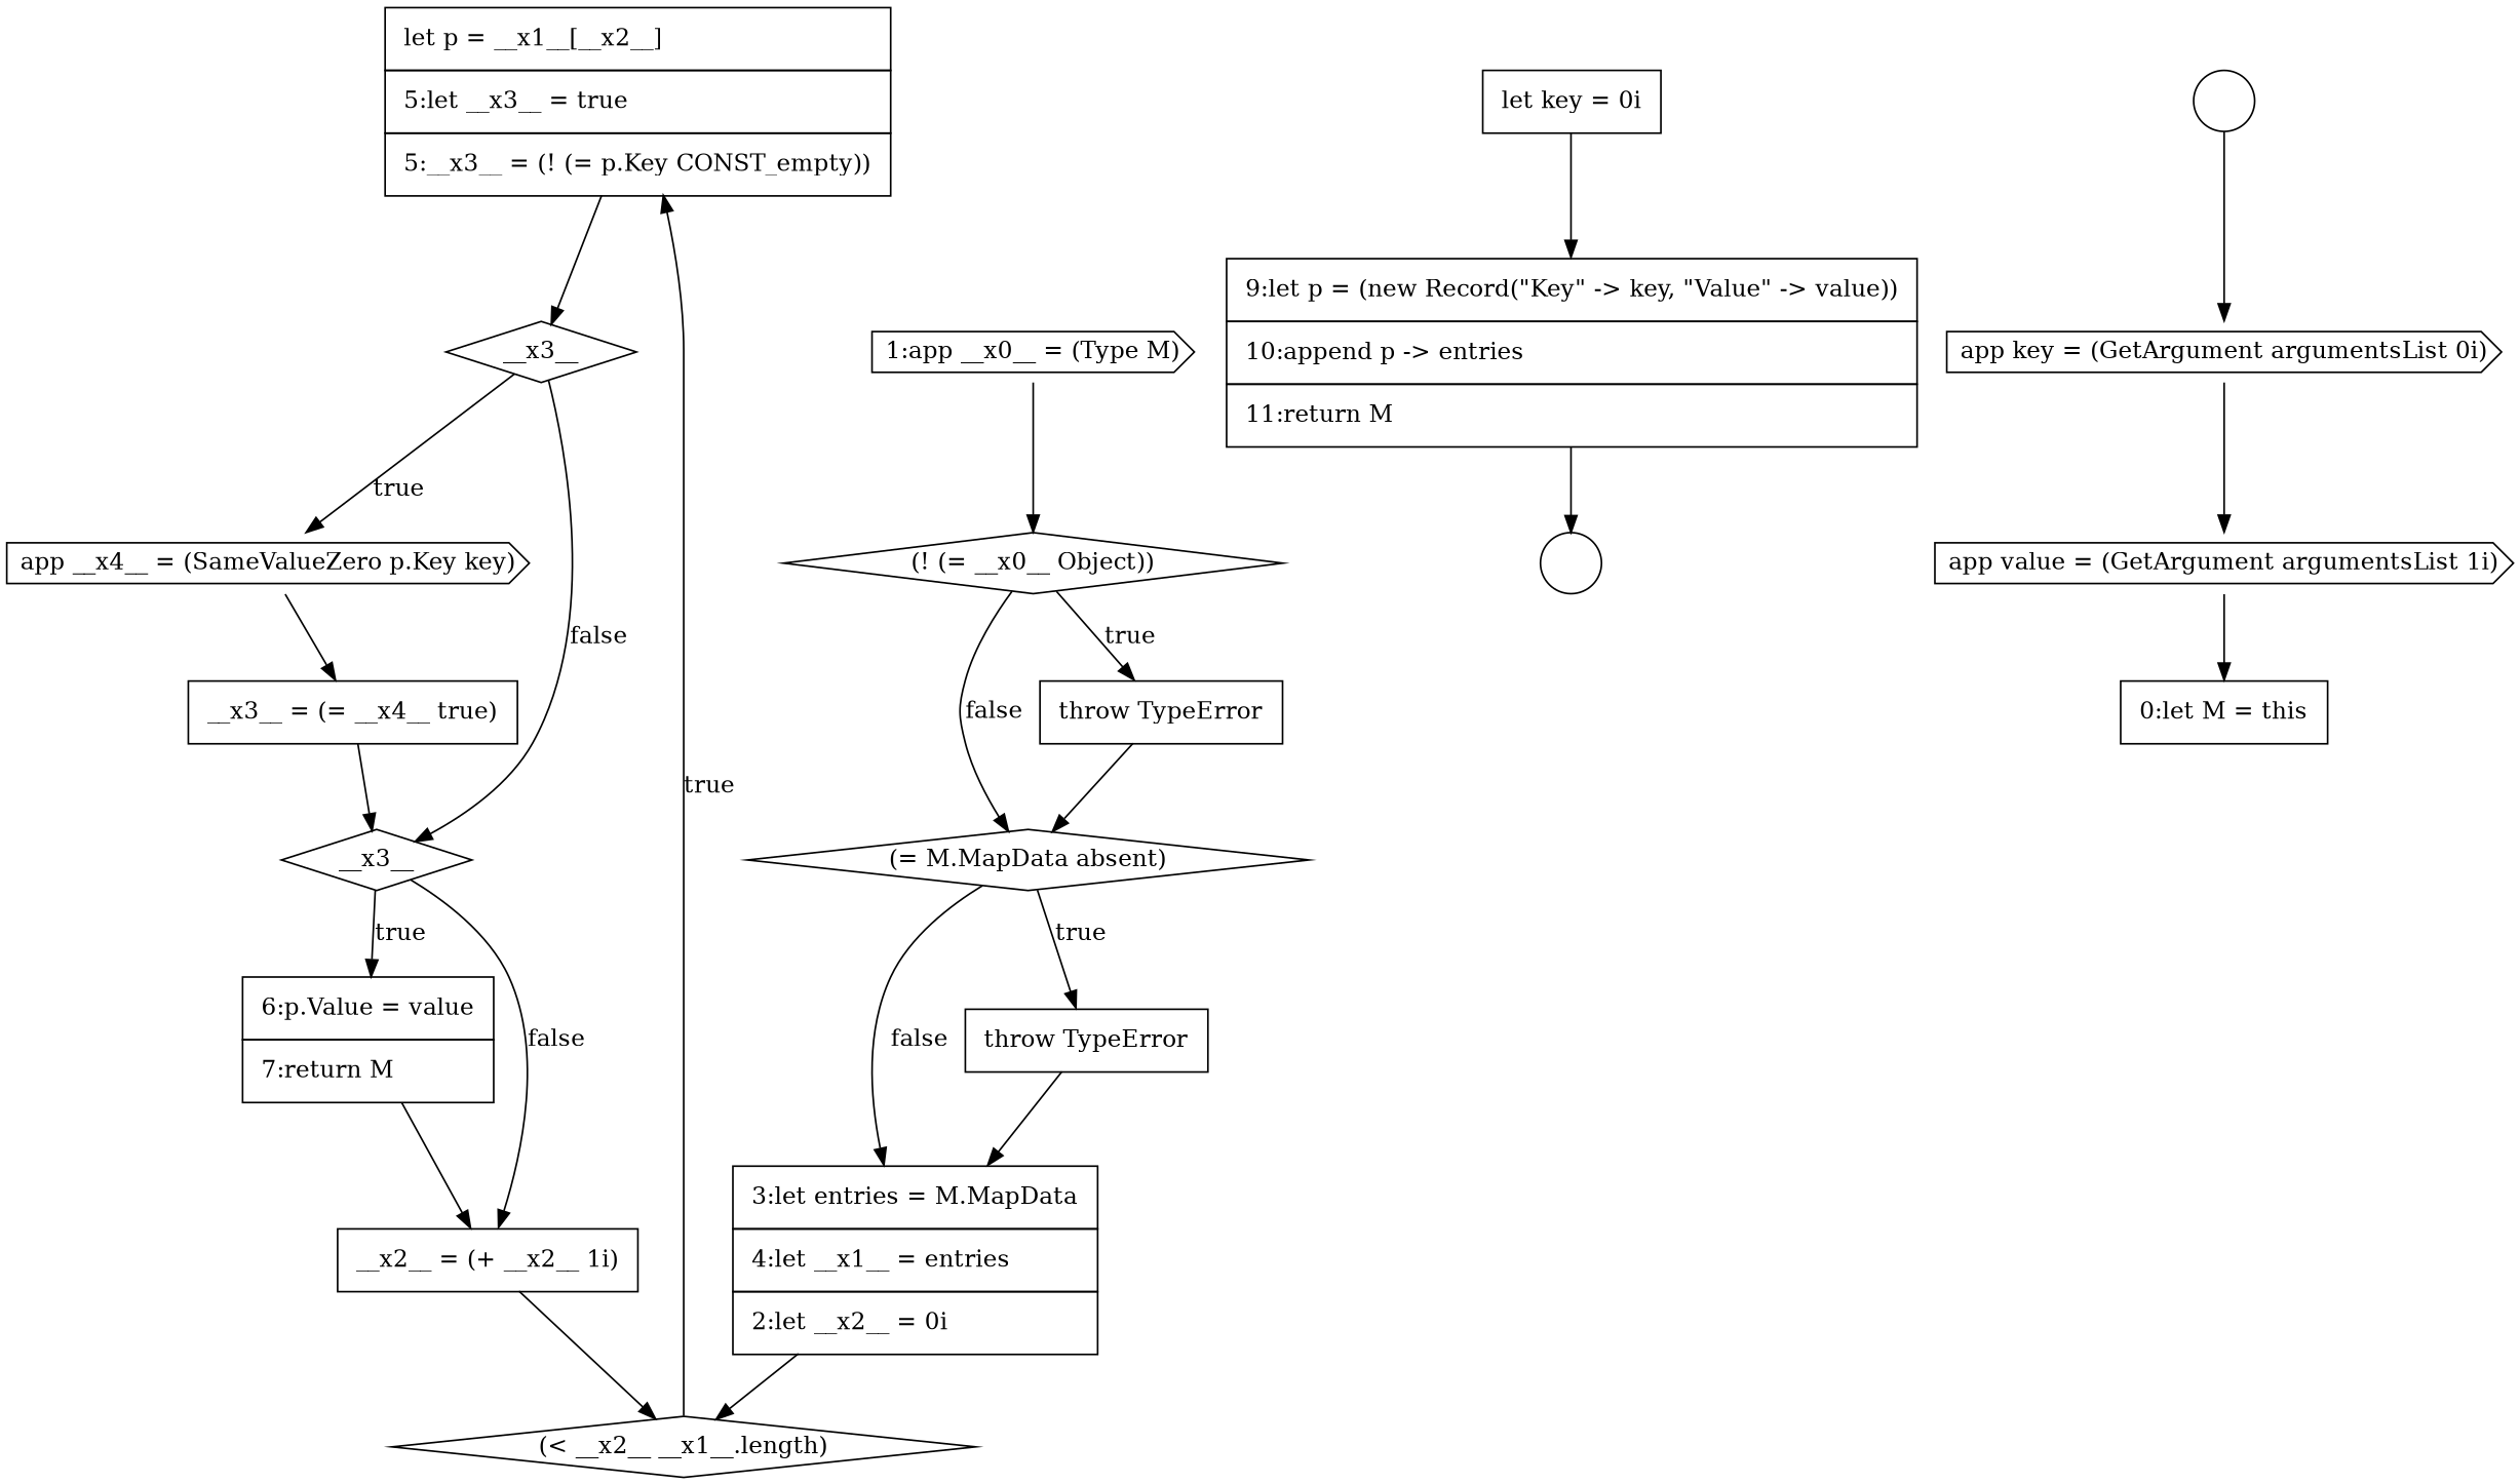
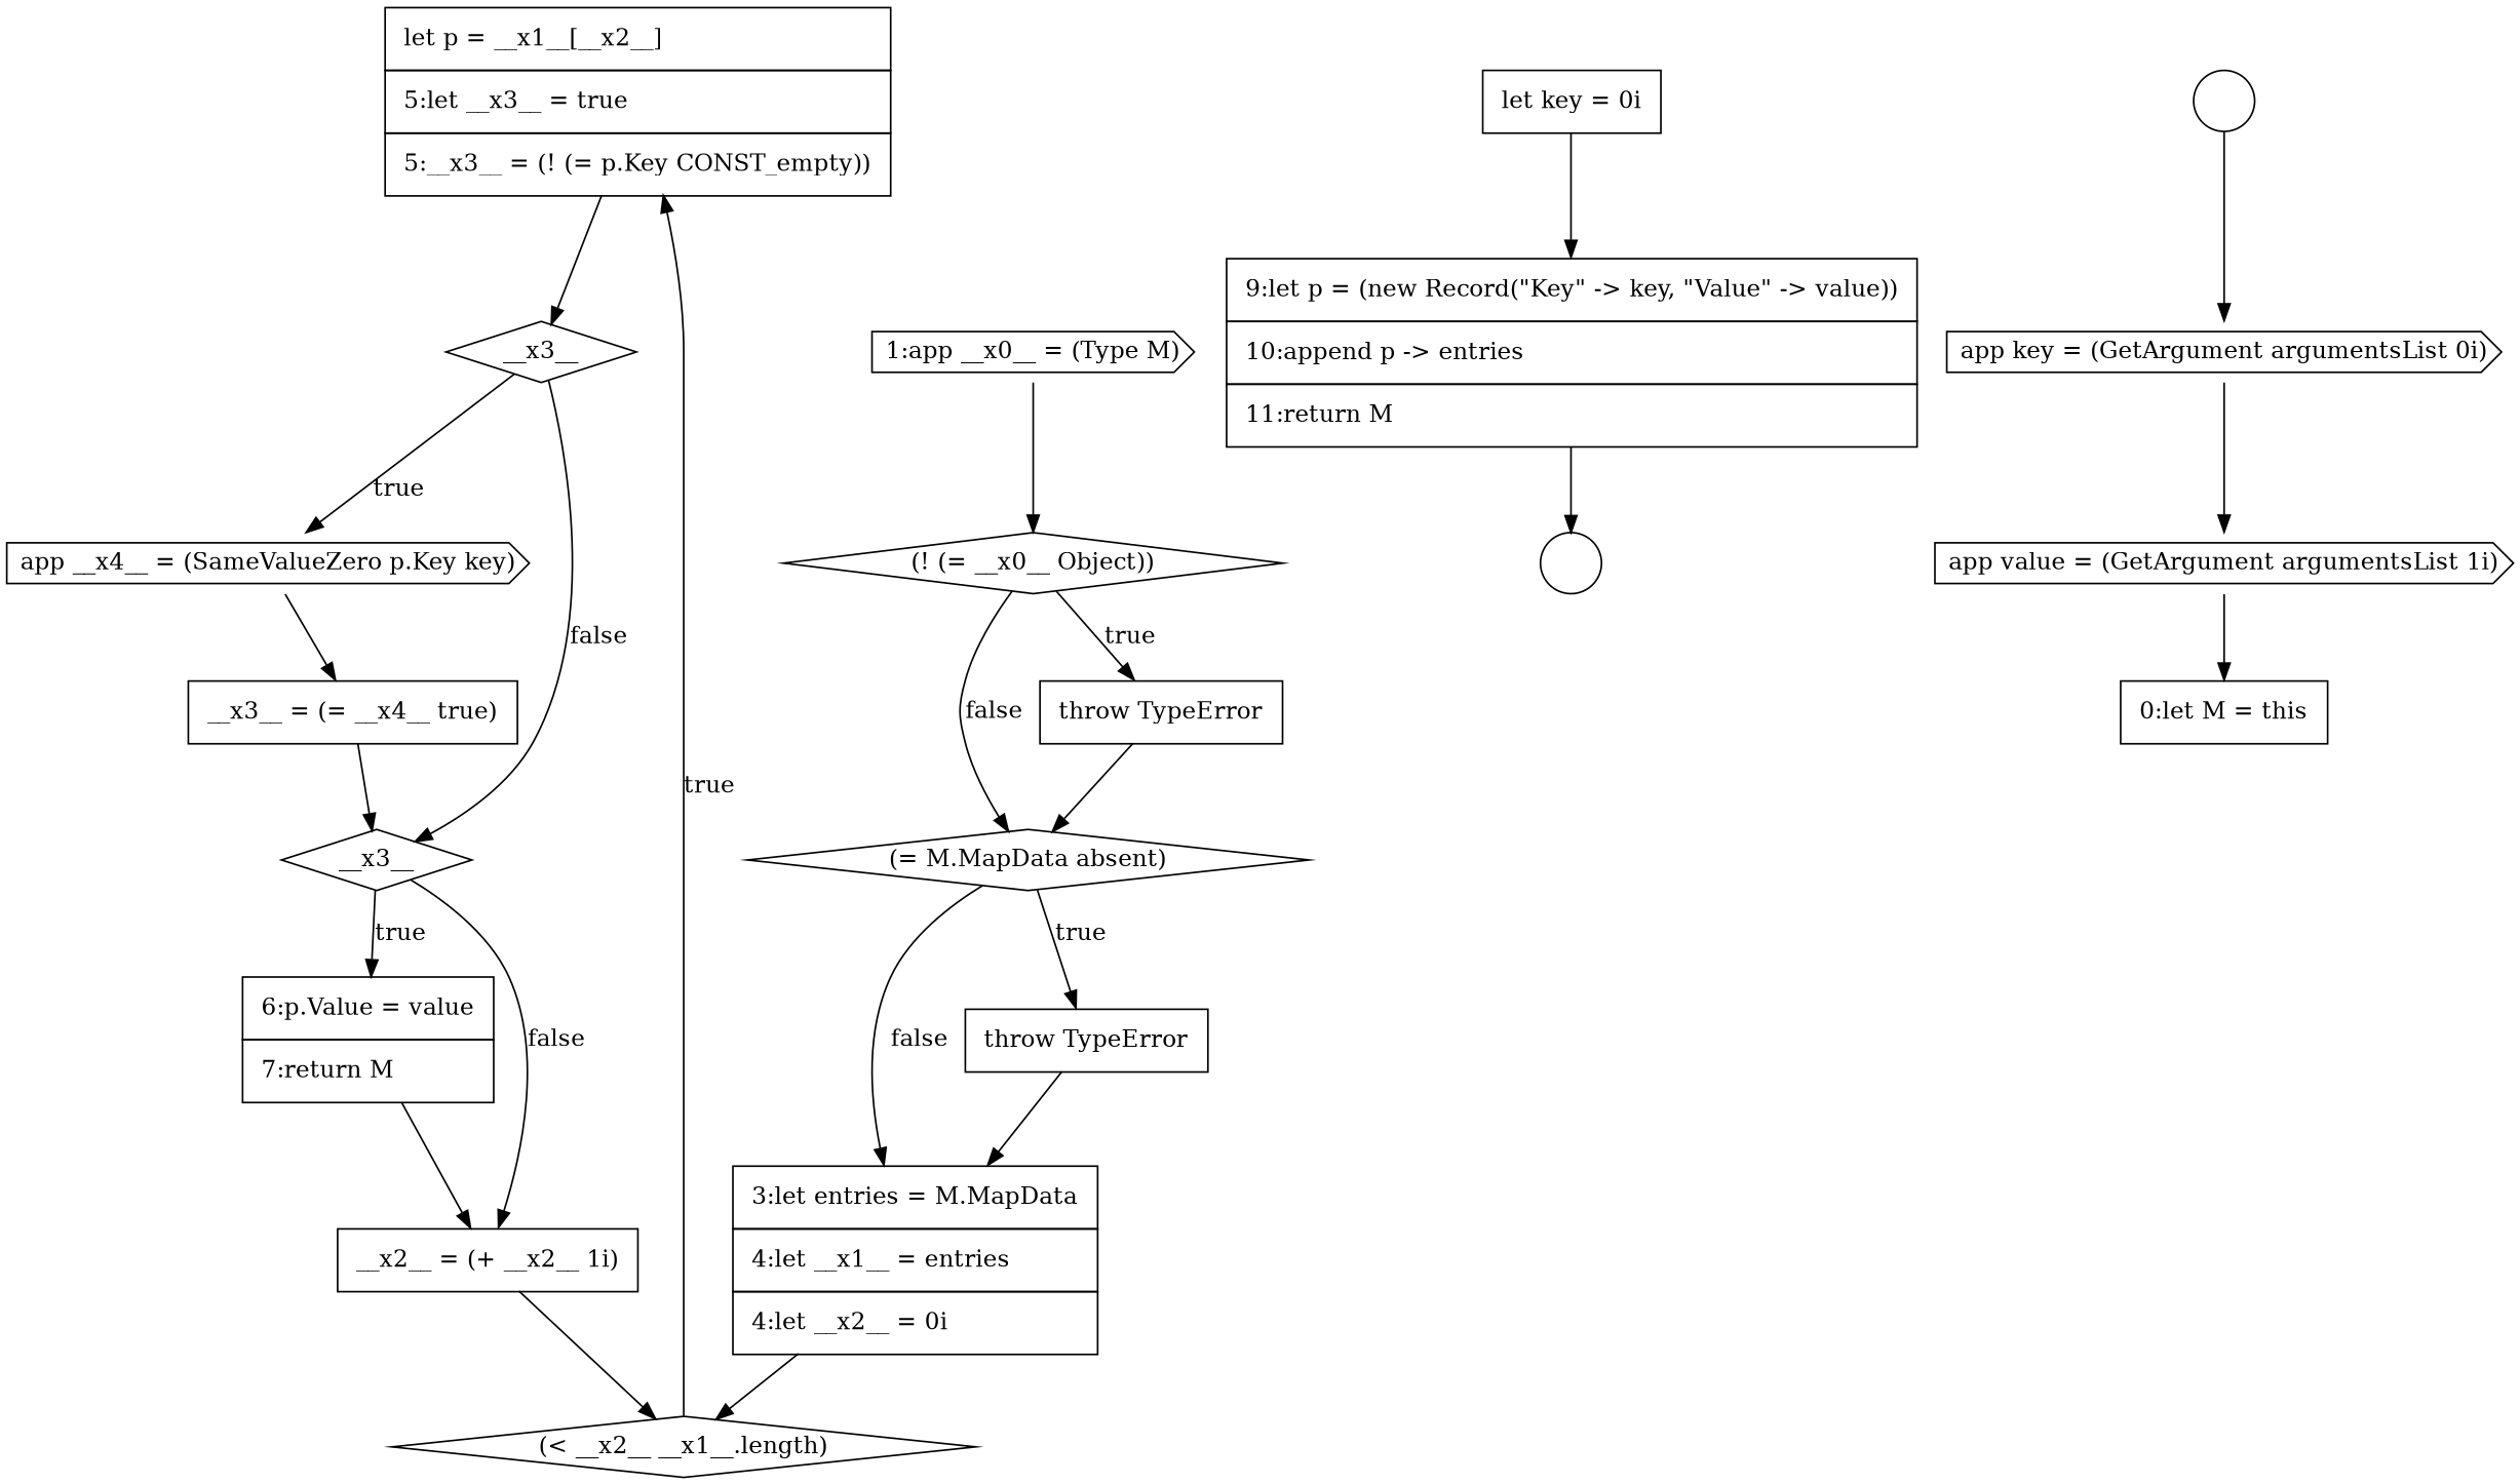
  digraph {
    node [color=black fillcolor=white shape=none style=filled]
    edge [color=black]
    n1 [label=<<font color="black">     <table border="0" cellborder="1" cellspacing="0" cellpadding="10">       <tr><td align="left">let p = __x1__[__x2__]</td></tr>       <tr><td align="left">5:let __x3__ = true</td></tr>       <tr><td align="left">5:__x3__ = (! (= p.Key CONST_empty))</td></tr>     </table>   </font>> margin=0]
    n2 [label=<<font color="black">__x3__</font>> shape=diamond]
    n3 [label=<<font color="black">app __x4__ = (SameValueZero p.Key key)</font>> shape=cds]
    n4 [label=<<font color="black">__x3__</font>> shape=diamond]
    n5 [label=<<font color="black">     <table border="0" cellborder="1" cellspacing="0" cellpadding="10">       <tr><td align="left">9:let p = (new Record(&quot;Key&quot; -&gt; key, &quot;Value&quot; -&gt; value))</td></tr>       <tr><td align="left">10:append p -&gt; entries</td></tr>       <tr><td align="left">11:return M</td></tr>     </table>   </font>> margin=0]
    n6 [label=" " shape=circle]
    n7 [label=<<font color="black">     <table border="0" cellborder="1" cellspacing="0" cellpadding="10">       <tr><td align="left">6:p.Value = value</td></tr>       <tr><td align="left">7:return M</td></tr>     </table>   </font>> margin=0]
    n8 [label=<<font color="black">     <table border="0" cellborder="1" cellspacing="0" cellpadding="10">       <tr><td align="left">__x2__ = (+ __x2__ 1i)</td></tr>     </table>   </font>> margin=0]
    n9 [label=<<font color="black">(&lt; __x2__ __x1__.length)</font>> shape=diamond]
-   n10 [label=<<font color="black">     <table border="0" cellborder="1" cellspacing="0" cellpadding="10">       <tr><td align="left">3:let entries = M.MapData</td></tr>       <tr><td align="left">4:let __x1__ = entries</td></tr>       <tr><td align="left">2:let __x2__ = 0i</td></tr>     </table>   </font>> margin=0]
+   n10 [label=<<font color="black">     <table border="0" cellborder="1" cellspacing="0" cellpadding="10">       <tr><td align="left">3:let entries = M.MapData</td></tr>       <tr><td align="left">4:let __x1__ = entries</td></tr>       <tr><td align="left">4:let __x2__ = 0i</td></tr>     </table>   </font>> margin=0]
    n11 [label=<<font color="black">     <table border="0" cellborder="1" cellspacing="0" cellpadding="10">       <tr><td align="left">__x3__ = (= __x4__ true)</td></tr>     </table>   </font>> margin=0]
    n12 [label=<<font color="black">app value = (GetArgument argumentsList 1i)</font>> shape=cds]
    n13 [label=<<font color="black">     <table border="0" cellborder="1" cellspacing="0" cellpadding="10">       <tr><td align="left">0:let M = this</td></tr>     </table>   </font>> margin=0]
    n14 [label=<<font color="black">     <table border="0" cellborder="1" cellspacing="0" cellpadding="10">       <tr><td align="left">throw TypeError</td></tr>     </table>   </font>> margin=0]
    n15 [label=<<font color="black">1:app __x0__ = (Type M)</font>> shape=cds]
    n16 [label=<<font color="black">(! (= __x0__ Object))</font>> shape=diamond]
    n17 [label=<<font color="black">     <table border="0" cellborder="1" cellspacing="0" cellpadding="10">       <tr><td align="left">let key = 0i</td></tr>     </table>   </font>> margin=0]
    n18 [label=" " shape=circle]
    n19 [label=<<font color="black">app key = (GetArgument argumentsList 0i)</font>> shape=cds]
    n20 [label=<<font color="black">(= M.MapData absent)</font>> shape=diamond]
    n21 [label=<<font color="black">     <table border="0" cellborder="1" cellspacing="0" cellpadding="10">       <tr><td align="left">throw TypeError</td></tr>     </table>   </font>> margin=0]
    n1 -> n2
    n2 -> n3 [label=<<font color="black">true</font>>]
    n2 -> n4 [label=<<font color="black">false</font>>]
    n3 -> n11
    n4 -> n7 [label=<<font color="black">true</font>>]
    n4 -> n8 [label=<<font color="black">false</font>>]
    n5 -> n6
    n7 -> n8
    n8 -> n9
    n9 -> n1 [label=<<font color="black">true</font>>]
    n10 -> n9
    n11 -> n4
    n12 -> n13
    n14 -> n10
    n15 -> n16
    n16 -> n20 [label=<<font color="black">false</font>>]
    n16 -> n21 [label=<<font color="black">true</font>>]
    n17 -> n5
    n18 -> n19
    n19 -> n12
    n20 -> n10 [label=<<font color="black">false</font>>]
    n20 -> n14 [label=<<font color="black">true</font>>]
    n21 -> n20
  }
